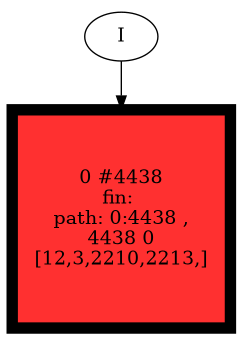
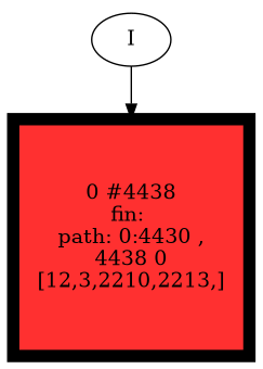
  digraph {
-   n1 [fillcolor=firebrick1 height=2.24052 label="0 #4438\nfin: \n path: 0:4438 , \n4438 0\n[12,3,2210,2213,]" penwidth=8.39818 shape=box style=filled width=2.24052]
+   n1 [fillcolor=firebrick1 height=2.24052 label="0 #4438\nfin: \n path: 0:4430 , \n4438 0\n[12,3,2210,2213,]" penwidth=8.39818 shape=box style=filled width=2.24052]
    I
    I -> n1
  }
